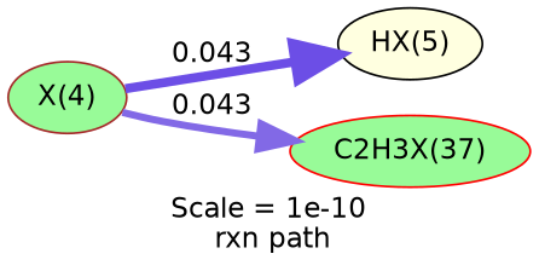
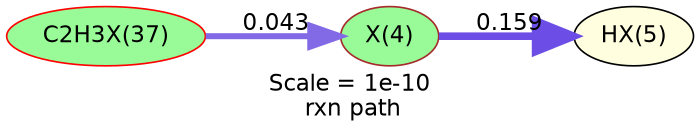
  digraph {
    fontname=Helvetica
    label="Scale = 1e-10\l rxn path"
    rankdir=LR
    node [fillcolor=palegreen fontname=Helvetica style=filled]
    edge [fontname=Helvetica]
    n1 [color=brown label="X(4)"]
    n2 [color=black fillcolor=lightyellow label="HX(5)"]
    n3 [color=red label="C2H3X(37)"]
-   n1 -> n2 [arrowsize=2.31 color="0.7, 0.659, 0.9" label=" 0.043" style="setlinewidth(4.61)"]
-   n1 -> n3 [arrowsize=1.81 color="0.7, 0.543, 0.9" label=" 0.043" style="setlinewidth(3.62)"]
+   n1 -> n2 [arrowsize=2.31 color="0.7, 0.659, 0.9" label=" 0.159" style="setlinewidth(4.61)"]
+   n3 -> n1 [arrowsize=1.81 color="0.7, 0.543, 0.9" label=" 0.043" style="setlinewidth(3.62)"]
  }
